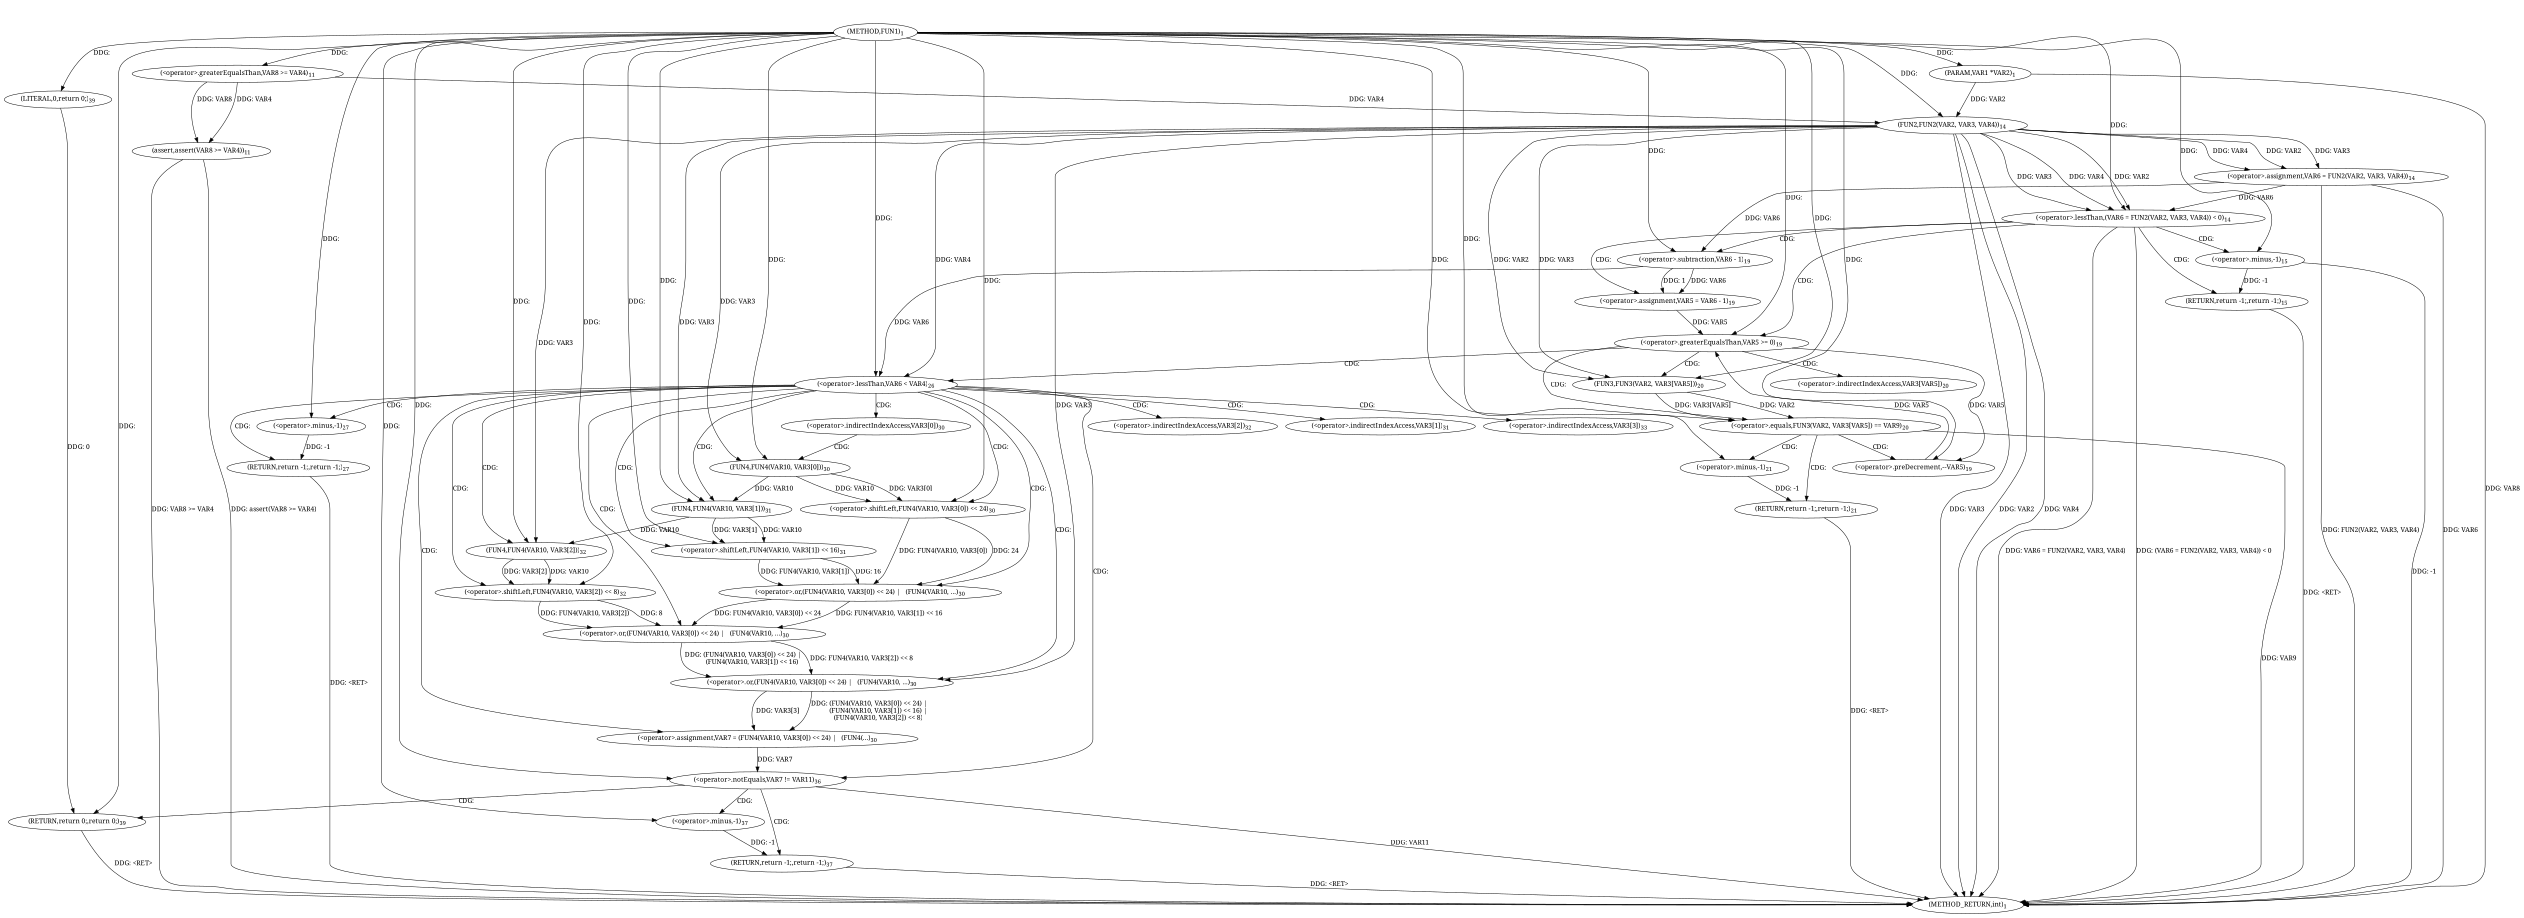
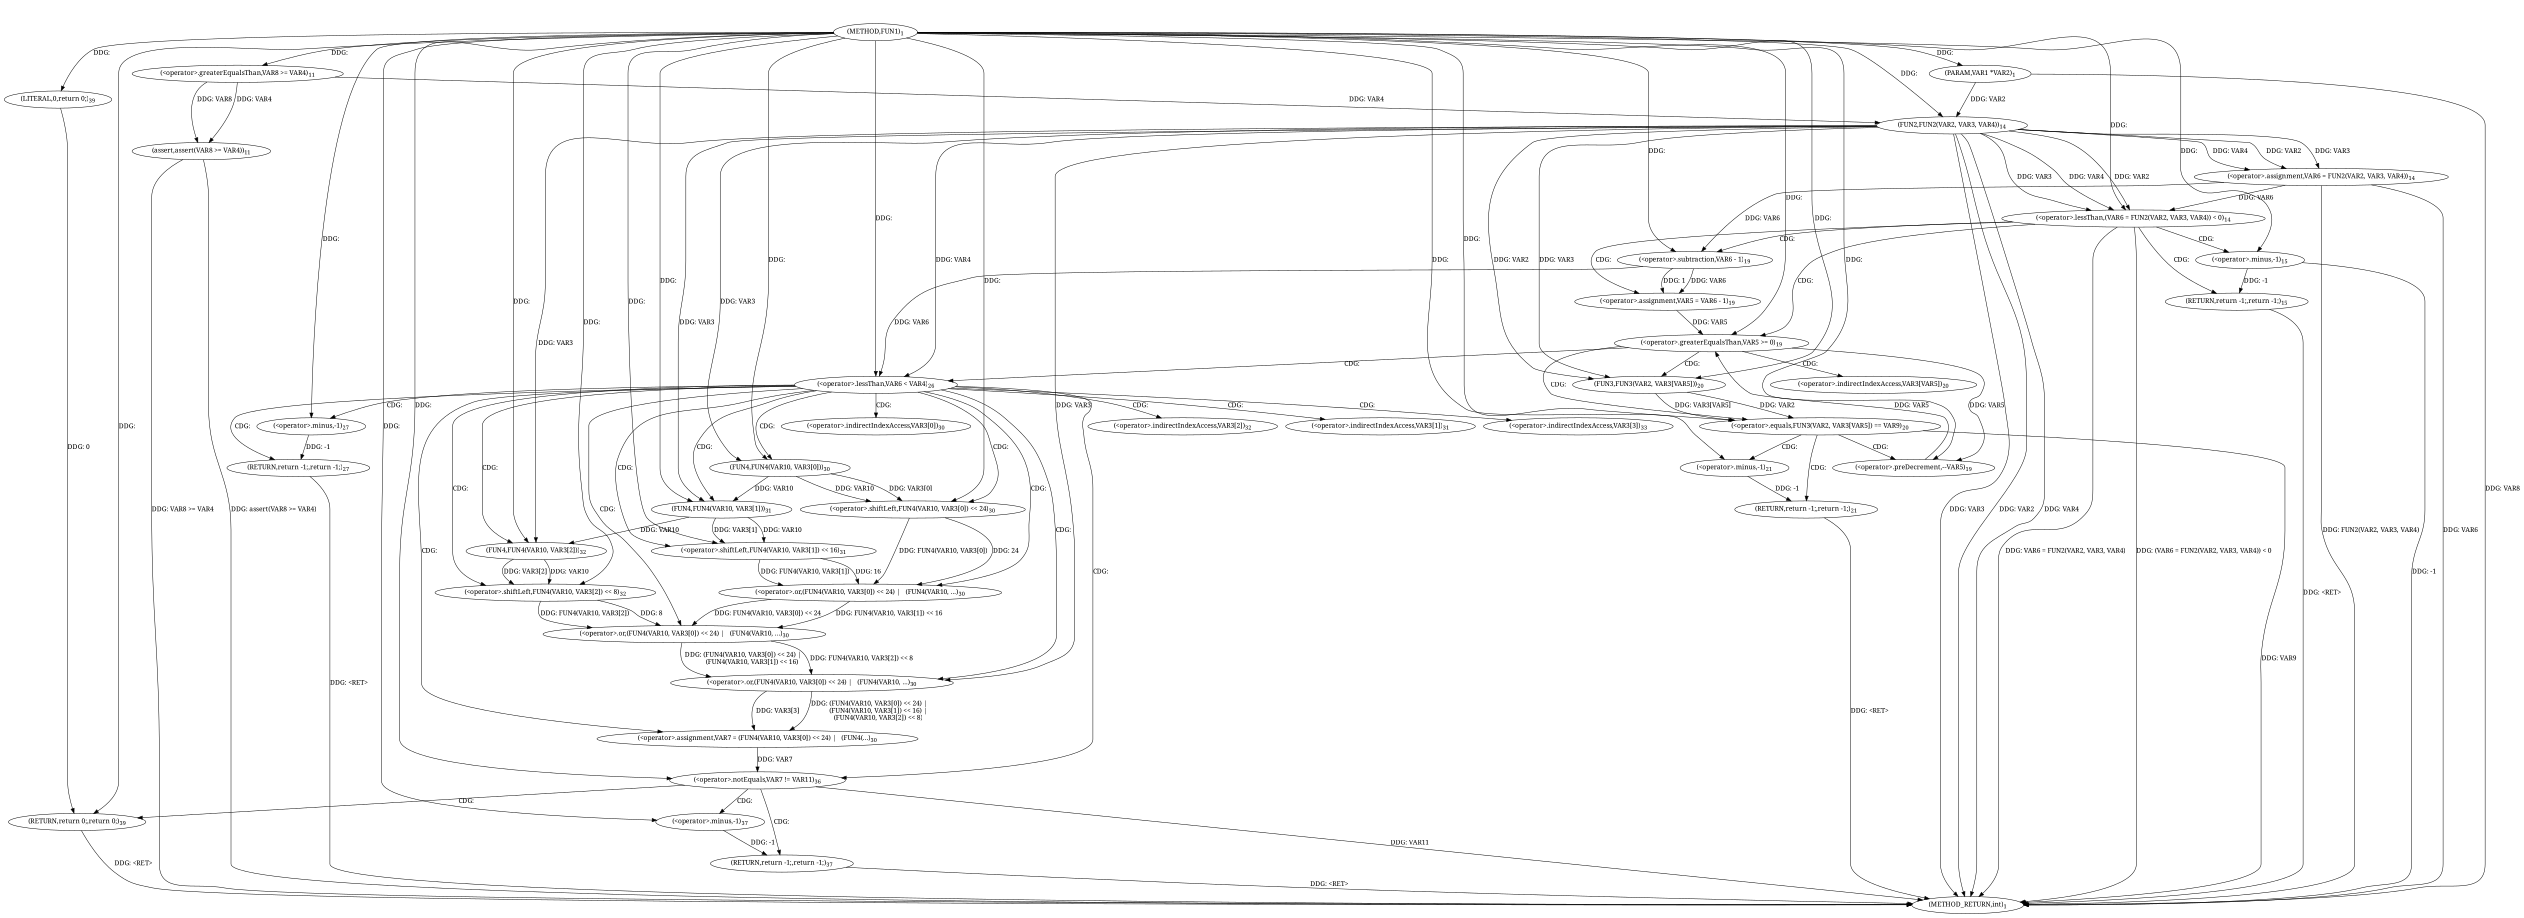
  digraph {
    fontname="Noto Serif"
    node [fontname="Noto Serif"]
    edge [fontname="Noto Serif"]
    n1 [label=<(METHOD,FUN1)<SUB>1</SUB>>]
    n2 [label=<(PARAM,VAR1 *VAR2)<SUB>1</SUB>>]
    n3 [label=<(RETURN,return 0;,return 0;)<SUB>39</SUB>>]
    n4 [label=<(&lt;operator&gt;.lessThan,(VAR6 = FUN2(VAR2, VAR3, VAR4)) &lt; 0)<SUB>14</SUB>>]
    n5 [label=<(&lt;operator&gt;.greaterEqualsThan,VAR5 &gt;= 0)<SUB>19</SUB>>]
    n6 [label=<(&lt;operator&gt;.preDecrement,--VAR5)<SUB>19</SUB>>]
    n7 [label=<(&lt;operator&gt;.lessThan,VAR6 &lt; VAR4)<SUB>26</SUB>>]
    n8 [label=<(&lt;operator&gt;.notEquals,VAR7 != VAR11)<SUB>36</SUB>>]
    n9 [label=<(LITERAL,0,return 0;)<SUB>39</SUB>>]
    n10 [label=<(&lt;operator&gt;.greaterEqualsThan,VAR8 &gt;= VAR4)<SUB>11</SUB>>]
    n11 [label=<(&lt;operator&gt;.minus,-1)<SUB>15</SUB>>]
    n12 [label=<(&lt;operator&gt;.equals,FUN3(VAR2, VAR3[VAR5]) == VAR9)<SUB>20</SUB>>]
    n13 [label=<(&lt;operator&gt;.minus,-1)<SUB>27</SUB>>]
    n14 [label=<(&lt;operator&gt;.minus,-1)<SUB>37</SUB>>]
    n15 [label=<(FUN2,FUN2(VAR2, VAR3, VAR4))<SUB>14</SUB>>]
    n16 [label=<(&lt;operator&gt;.subtraction,VAR6 - 1)<SUB>19</SUB>>]
    n17 [label=<(&lt;operator&gt;.shiftLeft,FUN4(VAR10, VAR3[2]) &lt;&lt; 8)<SUB>32</SUB>>]
    n18 [label=<(FUN3,FUN3(VAR2, VAR3[VAR5]))<SUB>20</SUB>>]
    n19 [label=<(&lt;operator&gt;.minus,-1)<SUB>21</SUB>>]
    n20 [label=<(&lt;operator&gt;.shiftLeft,FUN4(VAR10, VAR3[0]) &lt;&lt; 24)<SUB>30</SUB>>]
    n21 [label=<(&lt;operator&gt;.shiftLeft,FUN4(VAR10, VAR3[1]) &lt;&lt; 16)<SUB>31</SUB>>]
    n22 [label=<(FUN4,FUN4(VAR10, VAR3[2]))<SUB>32</SUB>>]
    n23 [label=<(FUN4,FUN4(VAR10, VAR3[0]))<SUB>30</SUB>>]
    n24 [label=<(FUN4,FUN4(VAR10, VAR3[1]))<SUB>31</SUB>>]
    n25 [label=<(METHOD_RETURN,int)<SUB>1</SUB>>]
    n26 [label=<(RETURN,return -1;,return -1;)<SUB>15</SUB>>]
    n27 [label=<(&lt;operator&gt;.assignment,VAR5 = VAR6 - 1)<SUB>19</SUB>>]
    n28 [label=<(&lt;operator&gt;.indirectIndexAccess,VAR3[VAR5])<SUB>20</SUB>>]
    n29 [label=<(&lt;operator&gt;.assignment,VAR7 = (FUN4(VAR10, VAR3[0]) &lt;&lt; 24) | 	  (FUN4(...)<SUB>30</SUB>>]
    n30 [label=<(RETURN,return -1;,return -1;)<SUB>27</SUB>>]
    n31 [label=<(&lt;operator&gt;.or,(FUN4(VAR10, VAR3[0]) &lt;&lt; 24) | 	  (FUN4(VAR10, ...)<SUB>30</SUB>>]
    n32 [label=<(&lt;operator&gt;.or,(FUN4(VAR10, VAR3[0]) &lt;&lt; 24) | 	  (FUN4(VAR10, ...)<SUB>30</SUB>>]
    n33 [label=<(&lt;operator&gt;.or,(FUN4(VAR10, VAR3[0]) &lt;&lt; 24) | 	  (FUN4(VAR10, ...)<SUB>30</SUB>>]
    n34 [label=<(&lt;operator&gt;.indirectIndexAccess,VAR3[3])<SUB>33</SUB>>]
    n35 [label=<(&lt;operator&gt;.indirectIndexAccess,VAR3[2])<SUB>32</SUB>>]
    n36 [label=<(&lt;operator&gt;.indirectIndexAccess,VAR3[0])<SUB>30</SUB>>]
    n37 [label=<(&lt;operator&gt;.indirectIndexAccess,VAR3[1])<SUB>31</SUB>>]
    n38 [label=<(RETURN,return -1;,return -1;)<SUB>37</SUB>>]
    n39 [label=<(assert,assert(VAR8 &gt;= VAR4))<SUB>11</SUB>>]
    n40 [label=<(RETURN,return -1;,return -1;)<SUB>21</SUB>>]
    n41 [label=<(&lt;operator&gt;.assignment,VAR6 = FUN2(VAR2, VAR3, VAR4))<SUB>14</SUB>>]
    n1 -> n2 [label="DDG: "]
    n1 -> n3 [label="DDG: "]
    n1 -> n4 [label="DDG: "]
    n1 -> n5 [label="DDG: "]
    n1 -> n6 [label="DDG: "]
    n1 -> n7 [label="DDG: "]
    n1 -> n8 [label="DDG: "]
    n1 -> n9 [label="DDG: "]
    n1 -> n10 [label="DDG: "]
    n1 -> n11 [label="DDG: "]
    n1 -> n12 [label="DDG: "]
    n1 -> n13 [label="DDG: "]
    n1 -> n14 [label="DDG: "]
    n1 -> n15 [label="DDG: "]
    n1 -> n16 [label="DDG: "]
    n1 -> n17 [label="DDG: "]
    n1 -> n18 [label="DDG: "]
    n1 -> n19 [label="DDG: "]
    n1 -> n20 [label="DDG: "]
    n1 -> n21 [label="DDG: "]
    n1 -> n22 [label="DDG: "]
    n1 -> n23 [label="DDG: "]
    n1 -> n24 [label="DDG: "]
    n2 -> n15 [label="DDG: VAR2"]
    n2 -> n25 [label="DDG: VAR8"]
    n3 -> n25 [label="DDG: &lt;RET&gt;"]
    n4 -> n5 [label="CDG: "]
    n4 -> n11 [label="CDG: "]
    n4 -> n16 [label="CDG: "]
    n4 -> n25 [label="DDG: VAR6 = FUN2(VAR2, VAR3, VAR4)"]
    n4 -> n25 [label="DDG: (VAR6 = FUN2(VAR2, VAR3, VAR4)) &lt; 0"]
    n4 -> n26 [label="CDG: "]
    n4 -> n27 [label="CDG: "]
    n5 -> n6 [label="DDG: VAR5"]
    n5 -> n7 [label="CDG: "]
    n5 -> n12 [label="CDG: "]
    n5 -> n18 [label="CDG: "]
    n5 -> n28 [label="CDG: "]
    n6 -> n5 [label="DDG: VAR5"]
    n7 -> n8 [label="CDG: "]
    n7 -> n13 [label="CDG: "]
    n7 -> n17 [label="CDG: "]
    n7 -> n20 [label="CDG: "]
    n7 -> n21 [label="CDG: "]
    n7 -> n22 [label="CDG: "]
-   n36 -> n23 [label="CDG: "]
+   n7 -> n23 [label="CDG: "]
    n7 -> n24 [label="CDG: "]
    n7 -> n29 [label="CDG: "]
    n7 -> n30 [label="CDG: "]
    n7 -> n31 [label="CDG: "]
    n7 -> n32 [label="CDG: "]
    n7 -> n33 [label="CDG: "]
    n7 -> n34 [label="CDG: "]
    n7 -> n35 [label="CDG: "]
    n7 -> n36 [label="CDG: "]
    n7 -> n37 [label="CDG: "]
    n8 -> n3 [label="CDG: "]
    n8 -> n14 [label="CDG: "]
    n8 -> n25 [label="DDG: VAR11"]
    n8 -> n38 [label="CDG: "]
    n9 -> n3 [label="DDG: 0"]
    n10 -> n15 [label="DDG: VAR4"]
    n10 -> n39 [label="DDG: VAR8"]
    n10 -> n39 [label="DDG: VAR4"]
    n11 -> n25 [label="DDG: -1"]
    n11 -> n26 [label="DDG: -1"]
    n12 -> n6 [label="CDG: "]
    n12 -> n19 [label="CDG: "]
    n12 -> n25 [label="DDG: VAR9"]
    n12 -> n40 [label="CDG: "]
    n13 -> n30 [label="DDG: -1"]
    n14 -> n38 [label="DDG: -1"]
    n15 -> n4 [label="DDG: VAR2"]
    n15 -> n4 [label="DDG: VAR3"]
    n15 -> n4 [label="DDG: VAR4"]
    n15 -> n7 [label="DDG: VAR4"]
    n15 -> n18 [label="DDG: VAR2"]
    n15 -> n18 [label="DDG: VAR3"]
    n15 -> n22 [label="DDG: VAR3"]
    n15 -> n23 [label="DDG: VAR3"]
    n15 -> n24 [label="DDG: VAR3"]
    n15 -> n25 [label="DDG: VAR2"]
    n15 -> n25 [label="DDG: VAR3"]
    n15 -> n25 [label="DDG: VAR4"]
    n15 -> n31 [label="DDG: VAR3"]
    n15 -> n41 [label="DDG: VAR2"]
    n15 -> n41 [label="DDG: VAR3"]
    n15 -> n41 [label="DDG: VAR4"]
    n16 -> n7 [label="DDG: VAR6"]
    n16 -> n27 [label="DDG: VAR6"]
    n16 -> n27 [label="DDG: 1"]
    n17 -> n32 [label="DDG: FUN4(VAR10, VAR3[2])"]
    n17 -> n32 [label="DDG: 8"]
    n18 -> n12 [label="DDG: VAR2"]
    n18 -> n12 [label="DDG: VAR3[VAR5]"]
    n19 -> n40 [label="DDG: -1"]
    n20 -> n33 [label="DDG: FUN4(VAR10, VAR3[0])"]
    n20 -> n33 [label="DDG: 24"]
    n21 -> n33 [label="DDG: FUN4(VAR10, VAR3[1])"]
    n21 -> n33 [label="DDG: 16"]
    n22 -> n17 [label="DDG: VAR10"]
    n22 -> n17 [label="DDG: VAR3[2]"]
    n23 -> n20 [label="DDG: VAR10"]
    n23 -> n20 [label="DDG: VAR3[0]"]
    n23 -> n24 [label="DDG: VAR10"]
    n24 -> n21 [label="DDG: VAR10"]
    n24 -> n21 [label="DDG: VAR3[1]"]
    n24 -> n22 [label="DDG: VAR10"]
    n26 -> n25 [label="DDG: &lt;RET&gt;"]
    n27 -> n5 [label="DDG: VAR5"]
    n29 -> n8 [label="DDG: VAR7"]
    n30 -> n25 [label="DDG: &lt;RET&gt;"]
    n31 -> n29 [label="DDG: (FUN4(VAR10, VAR3[0]) &lt;&lt; 24) |\n	  (FUN4(VAR10, VAR3[1]) &lt;&lt; 16) |\n	  (FUN4(VAR10, VAR3[2]) &lt;&lt; 8)"]
    n31 -> n29 [label="DDG: VAR3[3]"]
    n32 -> n31 [label="DDG: (FUN4(VAR10, VAR3[0]) &lt;&lt; 24) |\n	  (FUN4(VAR10, VAR3[1]) &lt;&lt; 16)"]
    n32 -> n31 [label="DDG: FUN4(VAR10, VAR3[2]) &lt;&lt; 8"]
    n33 -> n32 [label="DDG: FUN4(VAR10, VAR3[0]) &lt;&lt; 24"]
    n33 -> n32 [label="DDG: FUN4(VAR10, VAR3[1]) &lt;&lt; 16"]
    n38 -> n25 [label="DDG: &lt;RET&gt;"]
    n39 -> n25 [label="DDG: VAR8 &gt;= VAR4"]
    n39 -> n25 [label="DDG: assert(VAR8 &gt;= VAR4)"]
    n40 -> n25 [label="DDG: &lt;RET&gt;"]
    n41 -> n4 [label="DDG: VAR6"]
    n41 -> n16 [label="DDG: VAR6"]
    n41 -> n25 [label="DDG: VAR6"]
    n41 -> n25 [label="DDG: FUN2(VAR2, VAR3, VAR4)"]
  }
